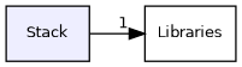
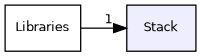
  digraph {
    compound=true
    rankdir=LR
    node [fontname=Helvetica fontsize=10 shape=box]
    n1 [fillcolor="#eeeeff" label=Stack pencolor=black style=filled]
    n2 [label=Libraries]
-   n1 -> n2 [headlabel=1 labeldistance=1.5 labelfontname=Helvetica labelfontsize=10]
+   n2 -> n1 [headlabel=1 labeldistance=1.5 labelfontname=Helvetica labelfontsize=10]
  }
